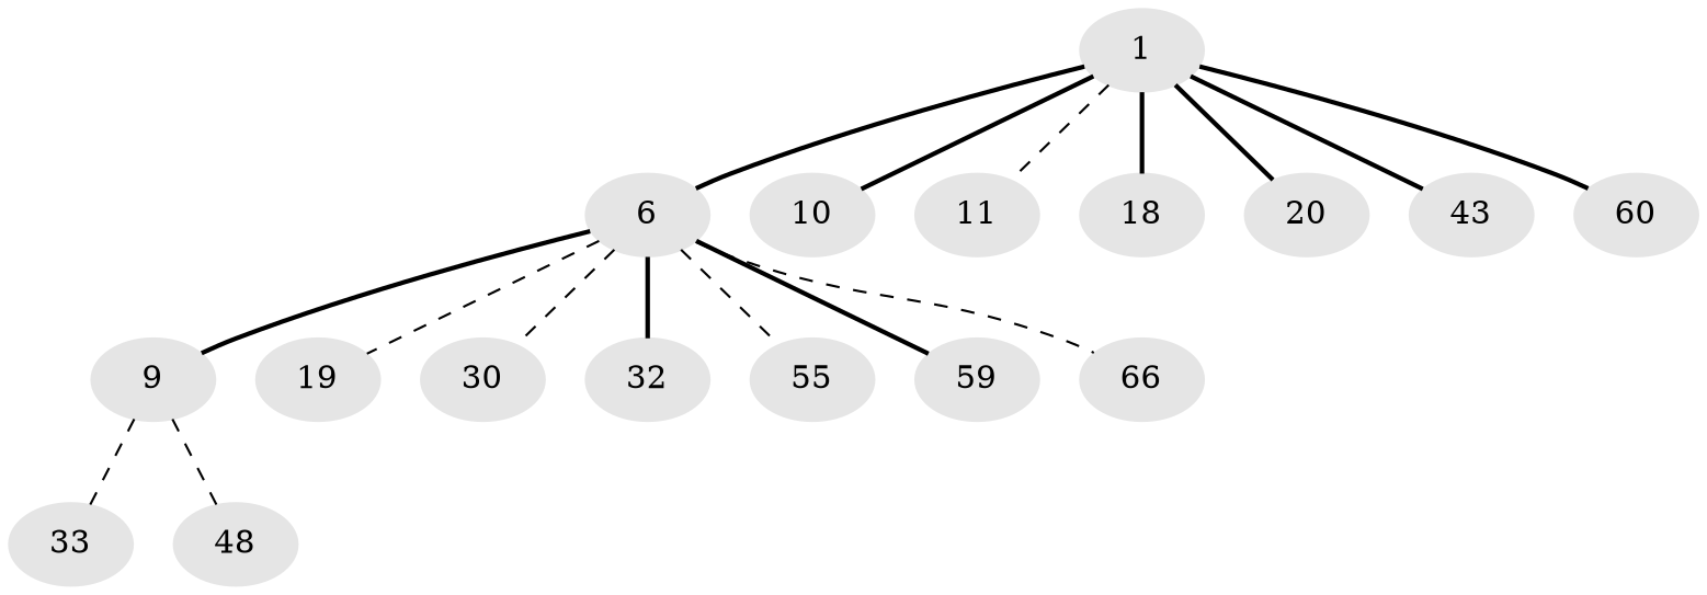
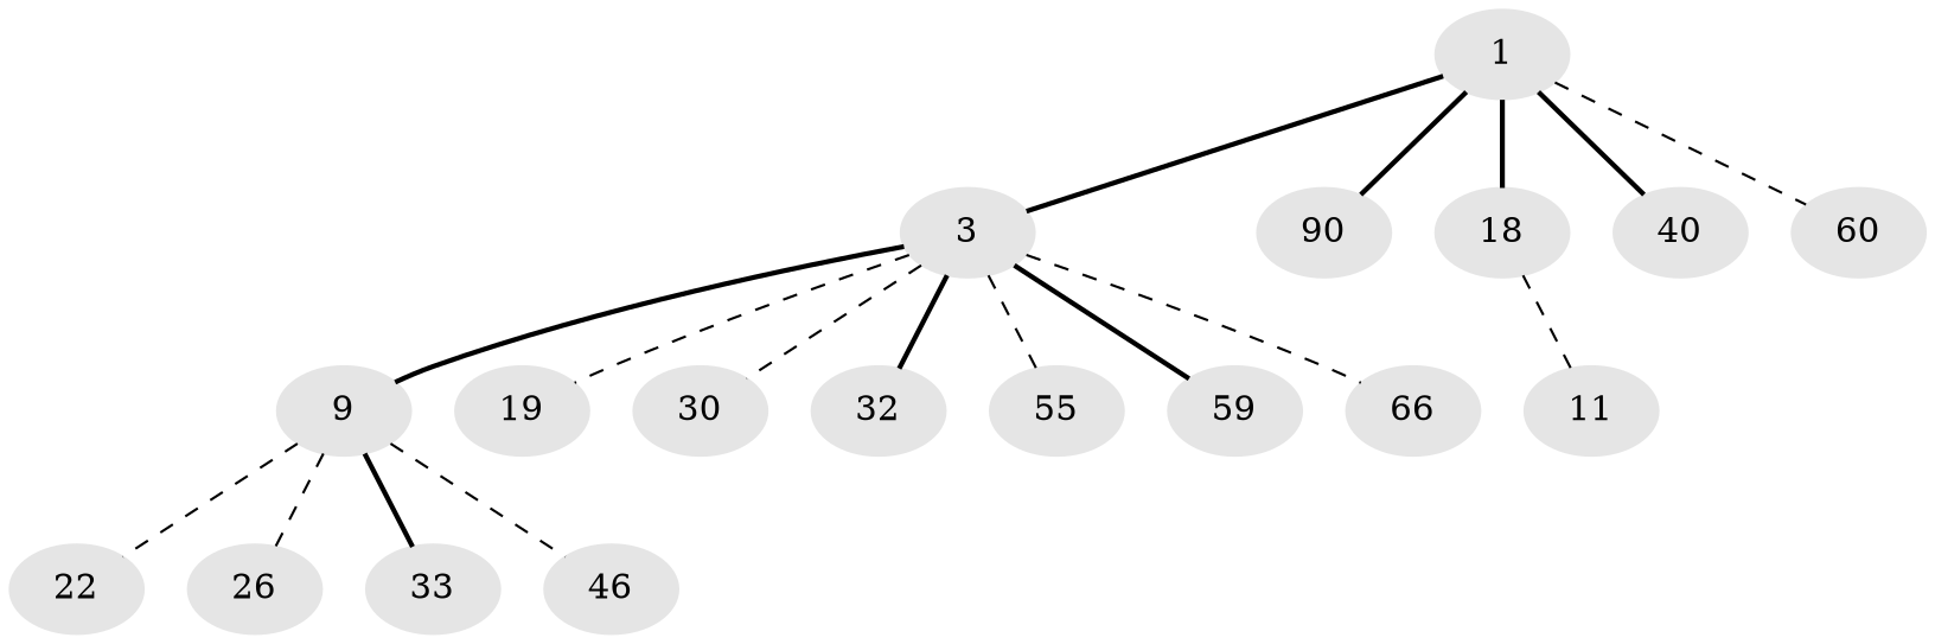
  graph {
    node [color=gray90 style=filled]
    edge [style=bold]
    1 [super="+2+6+17"]
-   3 [super="+4+5+62+7" label=6]
-   10 [super="+16"]
+   3 [super="+4+5+62+7"]
+   10 [super="+16" label=90]
    11 [super="+47"]
    18 [super="+48+24"]
-   40 [label=20]
-   43
+   40
    60
    9 [super="+29+21+12"]
    19
    30 [super="+45"]
    32
    55
    59 [super="+63"]
    66
+   22
+   26 [super="+31+41"]
    33
-   46 [super="+49+58" label=48]
+   46 [super="+49+58"]
    1 -- 3
    1 -- 10
-   1 -- 11 [style=dashed]
+   18 -- 11 [style=dashed]
    1 -- 18
    1 -- 40
-   1 -- 43
-   1 -- 60
+   1 -- 60 [style=dashed]
    3 -- 9
    3 -- 19 [style=dashed]
    3 -- 30 [style=dashed]
    3 -- 32
    3 -- 55 [style=dashed]
    3 -- 59
    3 -- 66 [style=dashed]
-   9 -- 33 [style=dashed]
+   9 -- 22 [style=dashed]
+   9 -- 26 [style=dashed]
+   9 -- 33
    9 -- 46 [style=dashed]
  }
